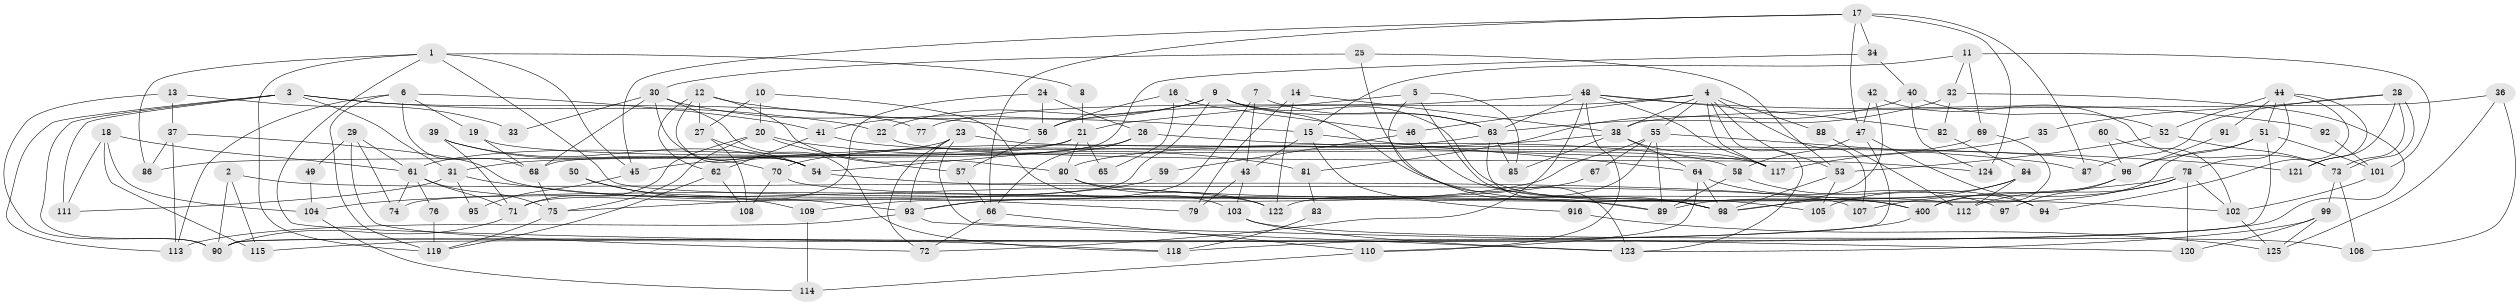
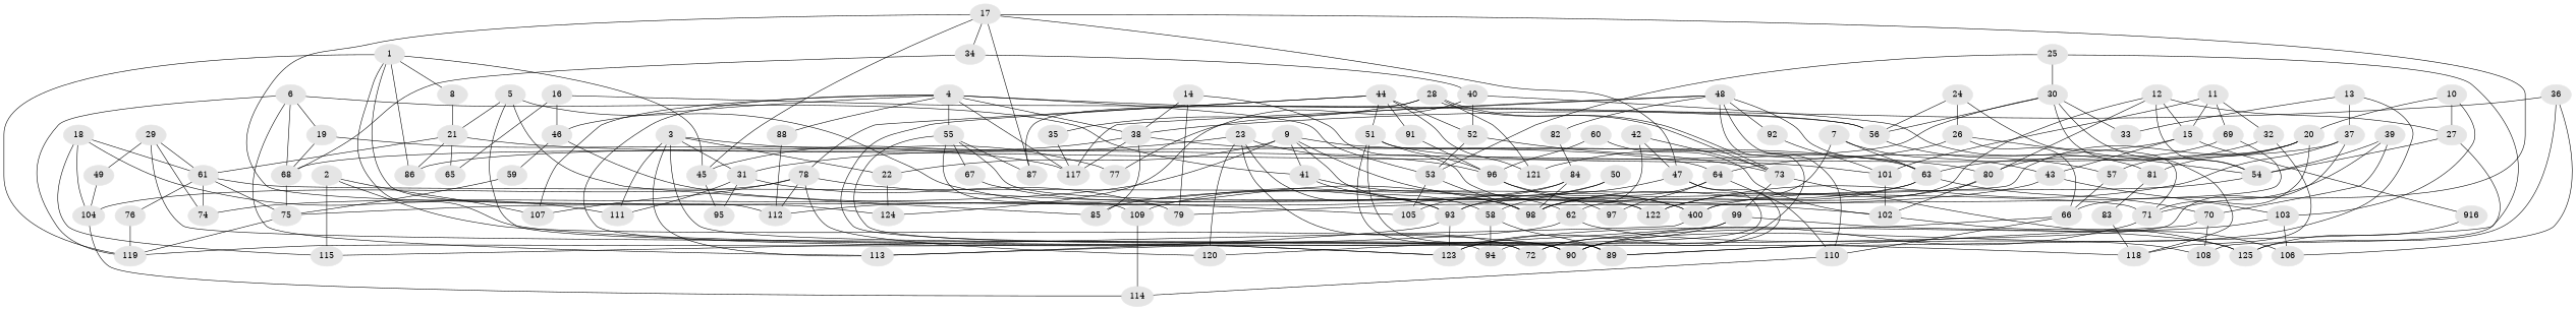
  graph {
    node [color=gray90 style=filled]
    1
    8
    45
    86
    112
    118
    119
    21
    95
    2
    90
    107
    115
    3
    22
    31
    77
    111
    113
    124
    79
    4
    38
    46
    53
    55
    56
    88
    117
    123
    85
    64
    59
    105
    98
    122
    87
    89
    109
    67
    57
    5
    80
    65
    61
    6
    19
    41
    68
    62
    58
    75
    7
    43
    63
    93
    103
    70
    9
    74
    n61 [label=400]
    10
    20
    27
    71
    81
    54
    108
    106
    11
    15
    32
    69
    101
    n75 [label=916]
    82
    102
    12
    13
    33
    37
    14
    110
    97
    125
    16
    17
    34
    47
    66
    40
    94
    72
    18
    104
    76
    114
    83
    23
    96
    120
    24
    26
    121
    25
    30
    28
    35
    73
    99
    29
    49
    84
    52
    36
    39
    42
    44
    51
    78
    91
    48
    92
    50
    60
    1 -- 8
    1 -- 45
    1 -- 86
    1 -- 112
    1 -- 118
    1 -- 119
    8 -- 21
    45 -- 95
    21 -- 86
    21 -- 80
    21 -- 65
    21 -- 61
    2 -- 90
    2 -- 107
    2 -- 115
    3 -- 90
    3 -- 22
    3 -- 31
    3 -- 77
    3 -- 111
    3 -- 113
    22 -- 124
    31 -- 95
    31 -- 111
    31 -- 79
    4 -- 107
    4 -- 38
    4 -- 46
    4 -- 53
    4 -- 55
    4 -- 56
    4 -- 88
    4 -- 117
    4 -- 123
    38 -- 45
    38 -- 117
    38 -- 85
    38 -- 64
    46 -- 59
    46 -- 105
    53 -- 105
    53 -- 98
    55 -- 122
    55 -- 87
    55 -- 89
    55 -- 109
    55 -- 67
    56 -- 57
    88 -- 112
    64 -- 98
    64 -- 110
    64 -- 97
    59 -- 75
    109 -- 114
    67 -- 93
    57 -- 66
    5 -- 21
    5 -- 123
    5 -- 85
    5 -- 98
    80 -- 122
    80 -- 102
    61 -- 75
    61 -- 74
    61 -- 71
    61 -- 76
    6 -- 119
    6 -- 113
    6 -- 19
    6 -- 41
    6 -- 68
    19 -- 117
    19 -- 68
    41 -- 62
    41 -- 58
    68 -- 75
    62 -- 119
    62 -- 108
    58 -- 89
    58 -- 94
    75 -- 119
    7 -- 43
    7 -- 63
    7 -- 93
    43 -- 79
    43 -- 103
    63 -- 85
    63 -- 98
    63 -- 70
    93 -- 113
    93 -- 123
    103 -- 123
    103 -- 106
    70 -- 89
    70 -- 108
    9 -- 22
    9 -- 98
    9 -- 41
    9 -- 63
    9 -- 74
    9 -- n61
    n61 -- 115
    10 -- 103
    10 -- 20
    10 -- 27
    20 -- 57
    20 -- 75
    20 -- 71
    20 -- 81
    27 -- 54
    27 -- 108
    71 -- 90
    81 -- 83
    54 -- n61
    11 -- 15
    11 -- 32
    11 -- 69
    11 -- 101
    15 -- 64
    15 -- 43
    15 -- n75
    32 -- 118
    32 -- 63
-   32 -- 82
    69 -- 80
    69 -- n61
    101 -- 102
    n75 -- 125
    82 -- 84
    102 -- 125
    12 -- 80
    12 -- 62
    12 -- 27
    12 -- 54
    12 -- 15
    13 -- 90
    13 -- 33
    13 -- 37
    37 -- 86
    37 -- 113
    37 -- 122
    14 -- 79
    14 -- 38
    14 -- 122
    110 -- 114
    16 -- 46
    16 -- 56
    16 -- 65
    17 -- 45
    17 -- 124
    17 -- 87
    17 -- 34
    17 -- 47
    17 -- 66
    34 -- 68
    34 -- 40
    47 -- 90
    47 -- 58
    47 -- 94
    66 -- 110
    66 -- 72
    40 -- 124
    40 -- 81
    40 -- 52
    18 -- 115
    18 -- 111
    18 -- 61
    18 -- 104
    104 -- 114
    76 -- 119
    83 -- 118
    23 -- 31
    23 -- 93
    23 -- 72
    23 -- 96
    23 -- 120
    96 -- n61
    96 -- 97
    24 -- 56
    24 -- 71
    24 -- 26
    26 -- 54
    26 -- 66
    26 -- 121
    25 -- 53
    25 -- 89
    25 -- 30
    30 -- 118
    30 -- 56
    30 -- 68
    30 -- 54
    30 -- 33
    28 -- 87
    28 -- 121
    28 -- 35
    28 -- 73
    28 -- 73
    35 -- 117
    73 -- 106
    73 -- 99
    99 -- 123
    99 -- 125
    99 -- 120
    29 -- 61
    29 -- 74
    29 -- 72
    29 -- 49
    49 -- 104
    84 -- 112
    84 -- 105
    84 -- 98
    52 -- 53
    52 -- 73
    36 -- 38
    36 -- 106
    36 -- 125
    39 -- 70
    39 -- 71
    39 -- 54
    42 -- 98
    42 -- 47
    42 -- 73
    44 -- 94
    44 -- 121
    44 -- 52
    44 -- 51
    44 -- 78
    44 -- 91
    51 -- 90
    51 -- 89
    51 -- 101
    51 -- 96
    78 -- 112
    78 -- 107
    78 -- 102
    78 -- 104
    78 -- 120
    91 -- 96
    48 -- 77
    48 -- 117
    48 -- 63
    48 -- 82
    48 -- 110
    48 -- 72
    48 -- 92
    92 -- 101
    50 -- 109
    50 -- 93
    60 -- 102
    60 -- 96
  }
